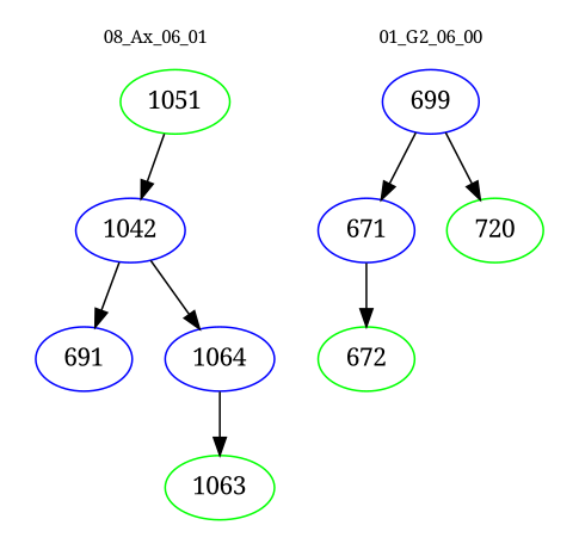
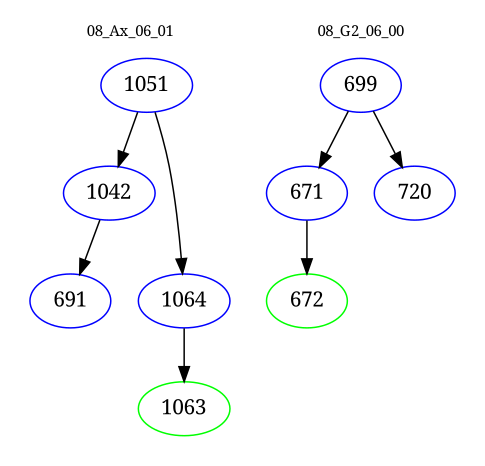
  digraph {
    fontname="Noto Serif"
    node [color=blue fontname="Noto Serif"]
    edge [color=black fontname="Noto Serif"]
-   n1 [color=green label=1051]
+   n1 [label=1051]
    n2 [label=1042]
    n3 [label=1064]
    n4 [label=691]
    n5 [color=green label=1063]
    n6 [label=699]
    n7 [label=671]
-   n8 [color=green label=720]
+   n8 [label=720]
    n9 [color=green label=672]
    subgraph cluster_1 {
      color=white
      fontsize=10
      label="08_Ax_06_01"
      n1
      n2
      n3
      n4
      n5
    }
    subgraph cluster_2 {
      color=white
      fontsize=10
-     label="01_G2_06_00"
+     label="08_G2_06_00"
      n6
      n7
      n8
      n9
    }
    n1 -> n2
-   n2 -> n3
+   n1 -> n3
    n2 -> n4
    n3 -> n5
    n6 -> n7
    n6 -> n8
    n7 -> n9
  }
